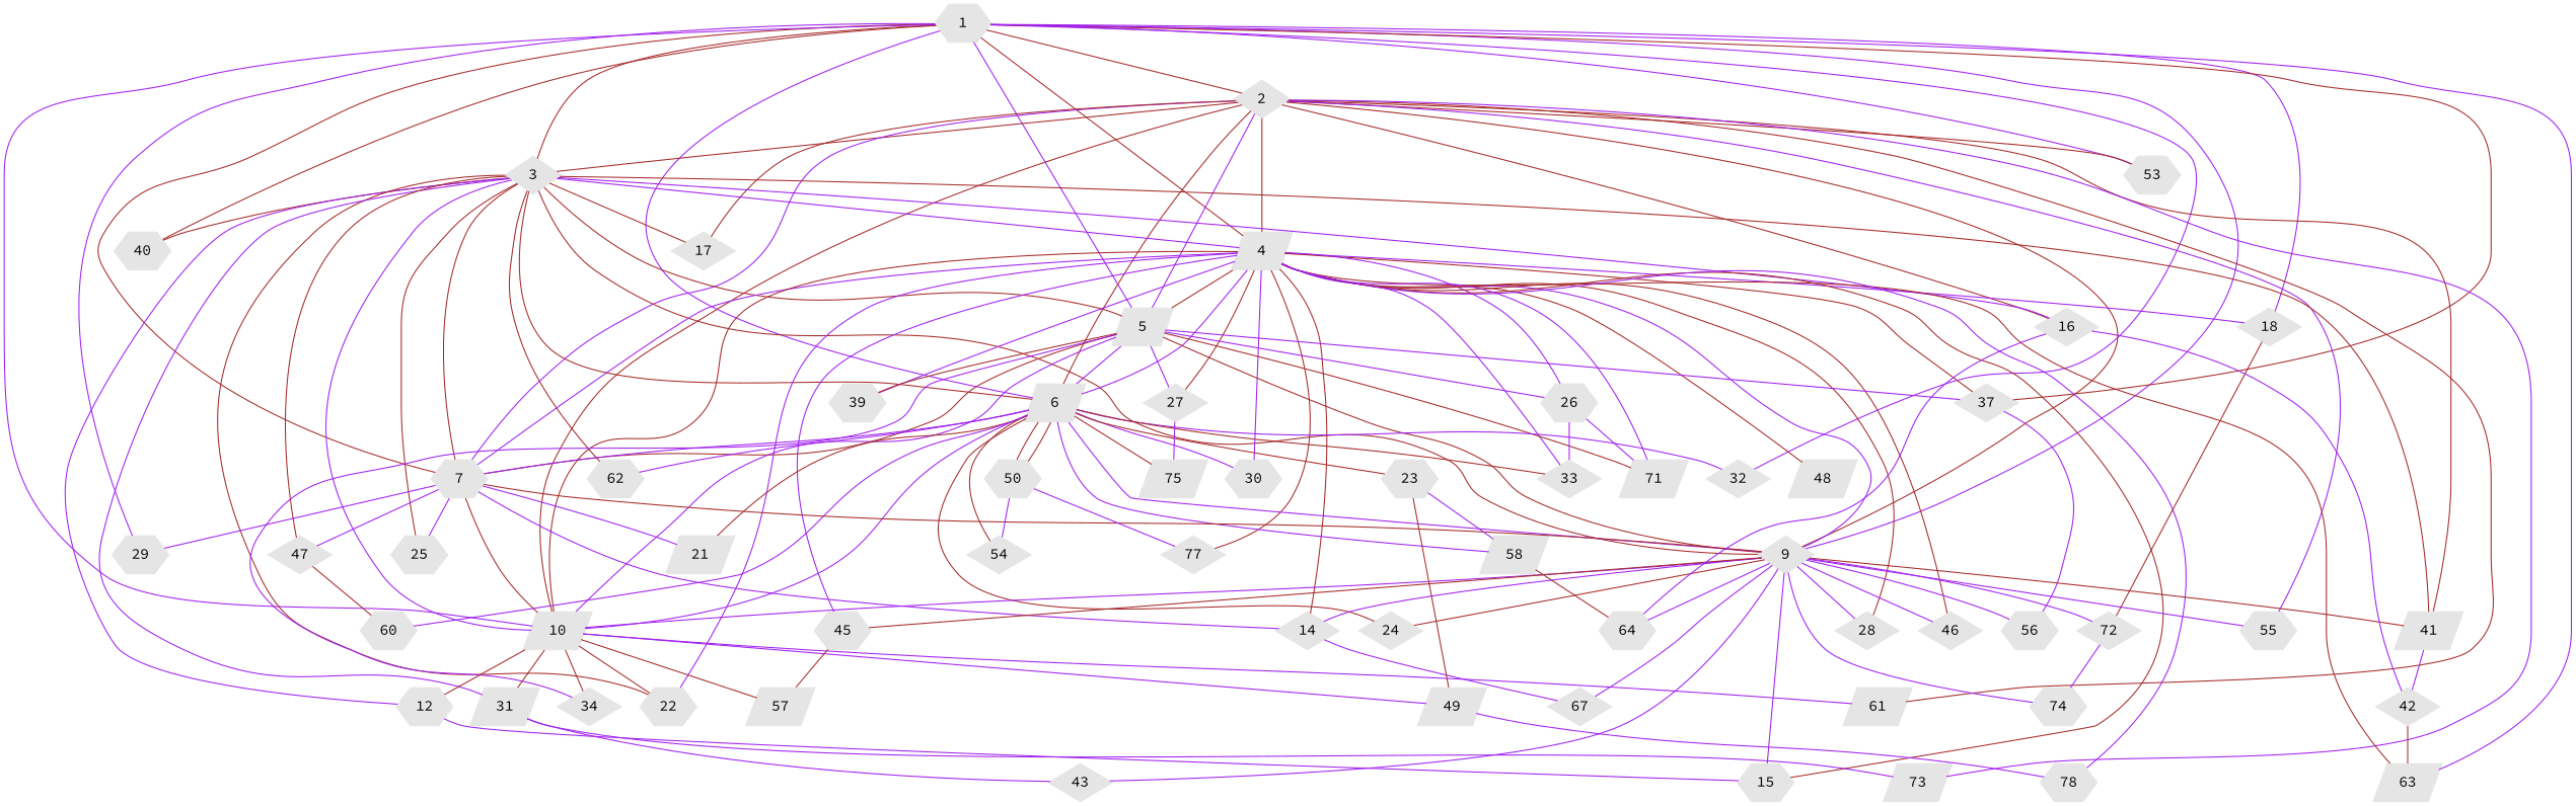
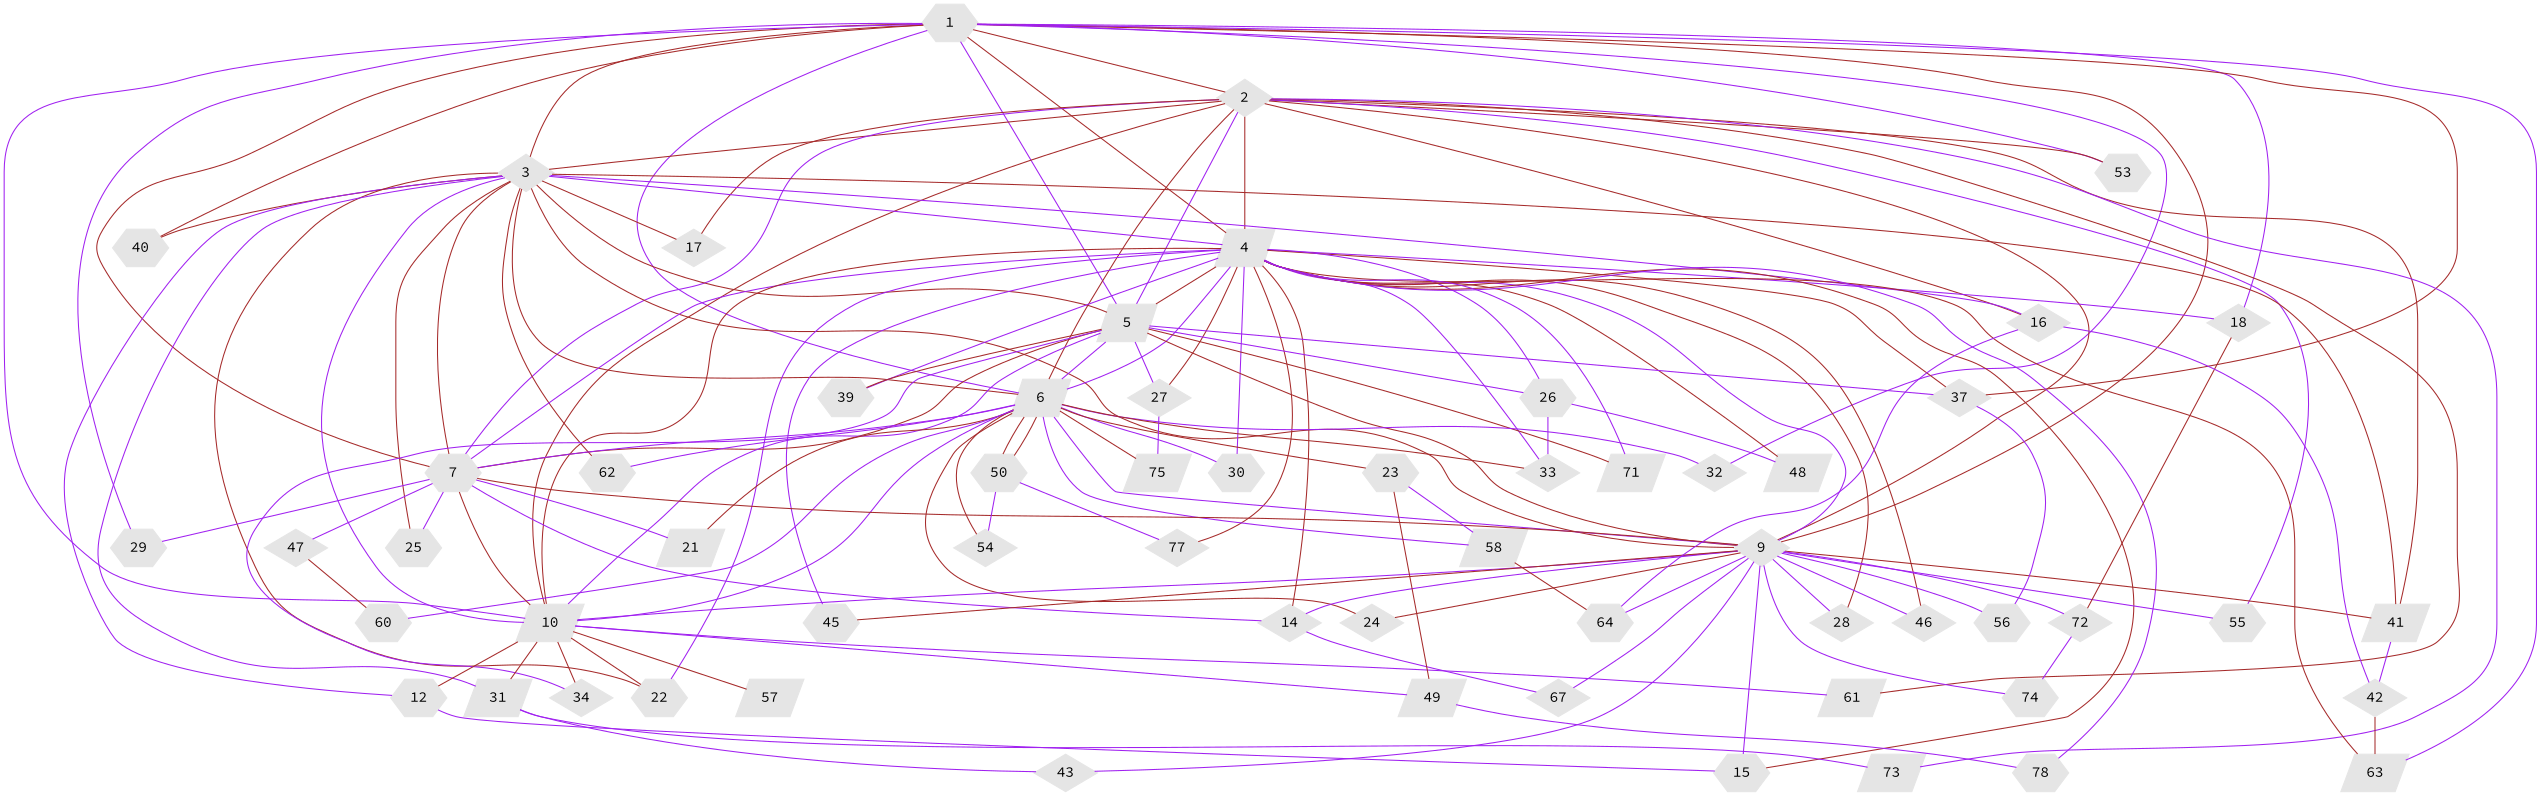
  graph {
    fontname="Source Code Pro"
    node [color=gray90 fontname="Source Code Pro" shape=hexagon style=filled]
    edge [color=purple fontname="Source Code Pro"]
    1 [super="+44"]
    2 [shape=diamond super="+11"]
    3 [shape=diamond super="+13"]
    4 [shape=parallelogram super="+8"]
    5 [shape=parallelogram super="+36"]
    6 [shape=parallelogram super="+20"]
    7 [super="+69"]
    9 [shape=diamond super="+66"]
    10 [shape=parallelogram super="+59"]
    18 [shape=diamond super="+19"]
    29
    32 [shape=diamond]
    37 [shape=diamond super="+38"]
    40
    53
    63 [shape=parallelogram super="+70"]
    16 [shape=diamond super="+68"]
    17 [shape=diamond]
    41 [shape=parallelogram super="+51"]
    55
    61 [shape=parallelogram]
    73 [shape=parallelogram]
    12
    22
    25
    31 [shape=parallelogram]
    47 [shape=diamond]
    62
    26
    14 [shape=diamond]
    15 [super="+35"]
    27 [shape=diamond]
    28 [shape=diamond]
    30
    33 [shape=diamond super="+76"]
    39
    45
    46 [shape=diamond]
    48 [shape=parallelogram]
    71 [shape=parallelogram]
    77 [shape=diamond]
    78
    34 [shape=diamond]
    21 [shape=parallelogram]
    23 [super="+65"]
    24 [shape=diamond]
    50
    54 [shape=diamond]
    58 [shape=parallelogram]
    60
    75 [shape=parallelogram]
    43 [shape=diamond]
    56
    64
    67 [shape=diamond]
    72 [shape=diamond]
    74
    49 [shape=parallelogram super="+52"]
    57 [shape=parallelogram]
    42 [shape=diamond]
    1 -- 2 [color=brown]
    1 -- 3 [color=brown]
    1 -- 4 [color=brown weight=2]
    1 -- 5
    1 -- 6
    1 -- 7 [color=brown]
-   1 -- 9
+   1 -- 9 [color=brown]
    1 -- 10 [weight=2]
    1 -- 18
    1 -- 29
    1 -- 32
    1 -- 37 [color=brown]
    1 -- 40 [color=brown]
    1 -- 53
    1 -- 63
    2 -- 3 [color=brown]
    2 -- 4 [color=brown weight=3]
    2 -- 5
    2 -- 6 [color=brown]
    2 -- 7
    2 -- 9 [color=brown]
    2 -- 10 [color=brown]
    2 -- 53 [color=brown]
    2 -- 16 [color=brown]
    2 -- 17 [color=brown]
    2 -- 41 [color=brown]
    2 -- 55
    2 -- 61 [color=brown]
    2 -- 73
    3 -- 4 [weight=3]
    3 -- 5 [color=brown]
    3 -- 6 [color=brown]
    3 -- 7 [color=brown]
    3 -- 9 [color=brown]
    3 -- 10
    3 -- 40 [color=brown]
    3 -- 16
    3 -- 17 [color=brown]
    3 -- 41 [color=brown]
    3 -- 12
    3 -- 22 [color=brown]
    3 -- 25 [color=brown]
    3 -- 31
-   3 -- 47 [color=brown]
    3 -- 62 [color=brown]
    4 -- 5 [color=brown weight=2]
    4 -- 6 [weight=2]
    4 -- 7 [weight=2]
    4 -- 9 [weight=2]
    4 -- 10 [color=brown weight=2]
    4 -- 18 [weight=2]
    4 -- 37 [color=brown]
    4 -- 63 [color=brown]
    4 -- 22
    4 -- 26
    4 -- 14 [color=brown]
    4 -- 15 [color=brown]
    4 -- 27 [color=brown]
    4 -- 28 [color=brown]
    4 -- 30
    4 -- 33
    4 -- 39
    4 -- 45
    4 -- 46 [color=brown]
    4 -- 48 [color=brown]
    4 -- 71
    4 -- 77 [color=brown]
    4 -- 78
    5 -- 6
    5 -- 7 [color=brown]
    5 -- 9 [color=brown weight=2]
    5 -- 10
    5 -- 37
    5 -- 26
    5 -- 27
    5 -- 39 [color=brown]
    5 -- 71 [color=brown]
    5 -- 34
    6 -- 7
    6 -- 9
    6 -- 10
    6 -- 32
    6 -- 62
    6 -- 30
    6 -- 33 [color=brown]
    6 -- 21 [color=brown]
    6 -- 23 [color=brown weight=2]
    6 -- 24 [color=brown]
    6 -- 50 [color=brown]
    6 -- 50 [color=brown]
    6 -- 54 [color=brown]
    6 -- 58
    6 -- 60
    6 -- 75 [color=brown]
    7 -- 9 [color=brown weight=2]
    7 -- 10 [color=brown]
    7 -- 29
    7 -- 25
    7 -- 47
    7 -- 14
    7 -- 21
    9 -- 10
    9 -- 41 [color=brown]
    9 -- 55
    9 -- 14
    9 -- 15
    9 -- 28
    9 -- 45 [color=brown]
    9 -- 46
    9 -- 24 [color=brown]
    9 -- 43
    9 -- 56
    9 -- 64
    9 -- 67
    9 -- 72
    9 -- 74
    10 -- 61
    10 -- 12 [color=brown]
    10 -- 22 [color=brown]
    10 -- 31 [color=brown]
    10 -- 34 [color=brown]
    10 -- 49
    10 -- 57 [color=brown]
    18 -- 72 [color=brown]
    37 -- 56
    16 -- 64
    16 -- 42
    41 -- 42
    12 -- 15
    31 -- 73
    31 -- 43
    47 -- 60 [color=brown]
    26 -- 33
-   26 -- 71
+   26 -- 48
    14 -- 67
    27 -- 75
-   45 -- 57 [color=brown]
    23 -- 58
    23 -- 49 [color=brown]
    50 -- 77
    50 -- 54
    58 -- 64 [color=brown]
    72 -- 74
    49 -- 78
    42 -- 63 [color=brown]
  }
